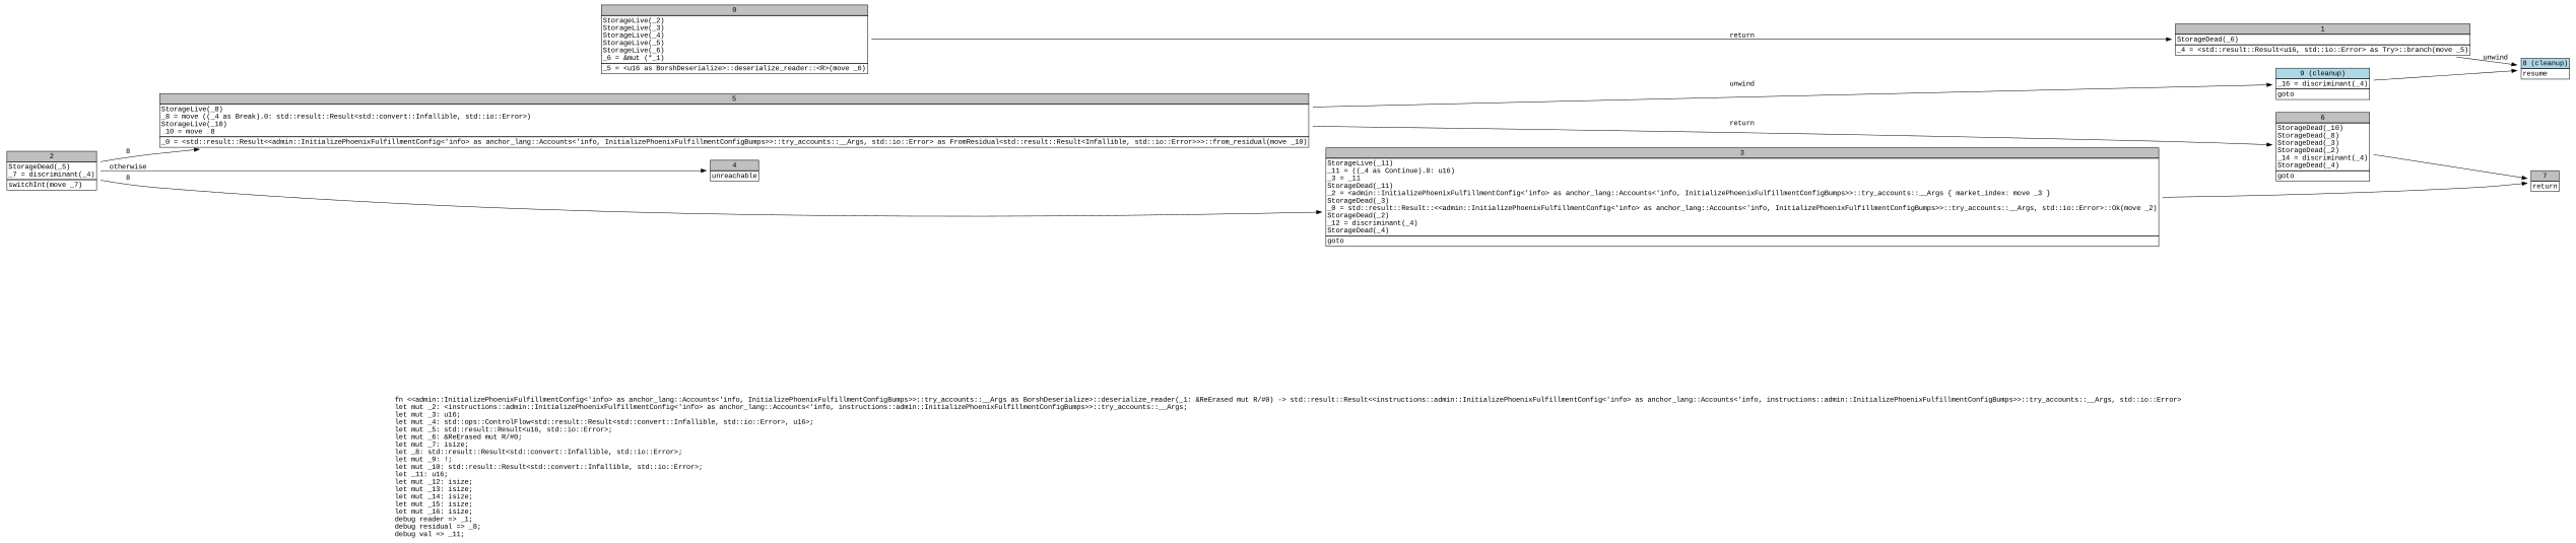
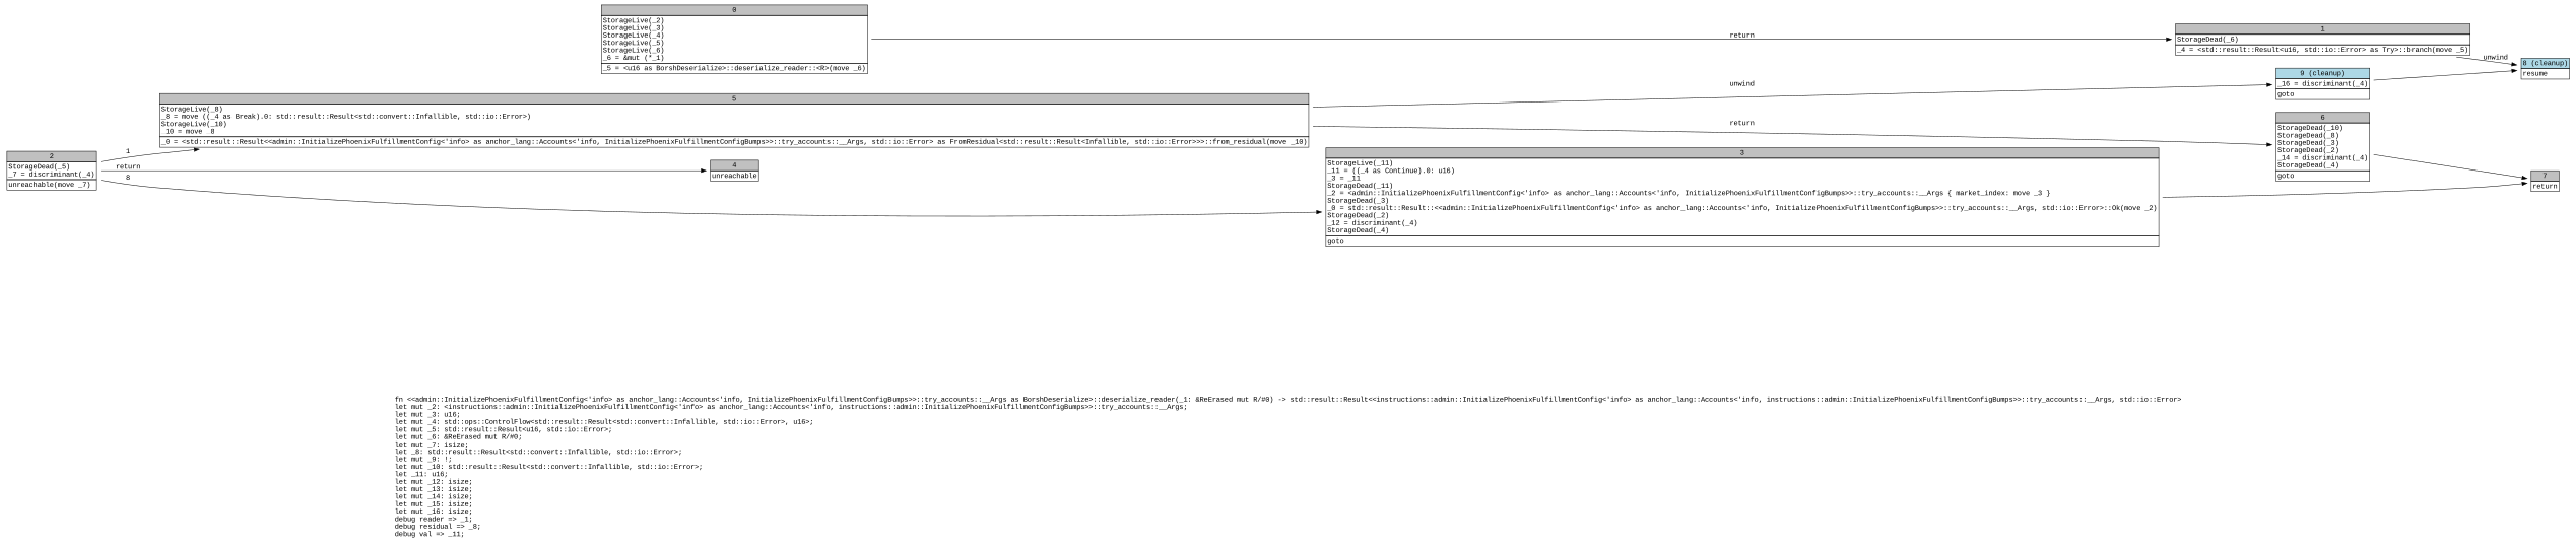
  digraph {
    fontname="Liberation Mono"
    label=<fn &lt;&lt;admin::InitializePhoenixFulfillmentConfig&lt;'info&gt; as anchor_lang::Accounts&lt;'info, InitializePhoenixFulfillmentConfigBumps&gt;&gt;::try_accounts::__Args as BorshDeserialize&gt;::deserialize_reader(_1: &amp;ReErased mut R/#0) -&gt; std::result::Result&lt;&lt;instructions::admin::InitializePhoenixFulfillmentConfig&lt;'info&gt; as anchor_lang::Accounts&lt;'info, instructions::admin::InitializePhoenixFulfillmentConfigBumps&gt;&gt;::try_accounts::__Args, std::io::Error&gt;<br align="left"/>let mut _2: &lt;instructions::admin::InitializePhoenixFulfillmentConfig&lt;'info&gt; as anchor_lang::Accounts&lt;'info, instructions::admin::InitializePhoenixFulfillmentConfigBumps&gt;&gt;::try_accounts::__Args;<br align="left"/>let mut _3: u16;<br align="left"/>let mut _4: std::ops::ControlFlow&lt;std::result::Result&lt;std::convert::Infallible, std::io::Error&gt;, u16&gt;;<br align="left"/>let mut _5: std::result::Result&lt;u16, std::io::Error&gt;;<br align="left"/>let mut _6: &amp;ReErased mut R/#0;<br align="left"/>let mut _7: isize;<br align="left"/>let _8: std::result::Result&lt;std::convert::Infallible, std::io::Error&gt;;<br align="left"/>let mut _9: !;<br align="left"/>let mut _10: std::result::Result&lt;std::convert::Infallible, std::io::Error&gt;;<br align="left"/>let _11: u16;<br align="left"/>let mut _12: isize;<br align="left"/>let mut _13: isize;<br align="left"/>let mut _14: isize;<br align="left"/>let mut _15: isize;<br align="left"/>let mut _16: isize;<br align="left"/>debug reader =&gt; _1;<br align="left"/>debug residual =&gt; _8;<br align="left"/>debug val =&gt; _11;<br align="left"/>>
    rankdir=LR
    node [fontname="Liberation Mono" shape=none]
    edge [fontname="Liberation Mono"]
    n1 [label=<<table border="0" cellborder="1" cellspacing="0"><tr><td bgcolor="gray" align="center" colspan="1">0</td></tr><tr><td align="left" balign="left">StorageLive(_2)<br/>StorageLive(_3)<br/>StorageLive(_4)<br/>StorageLive(_5)<br/>StorageLive(_6)<br/>_6 = &amp;mut (*_1)<br/></td></tr><tr><td align="left">_5 = &lt;u16 as BorshDeserialize&gt;::deserialize_reader::&lt;R&gt;(move _6)</td></tr></table>>]
    n2 [label=<<table border="0" cellborder="1" cellspacing="0"><tr><td bgcolor="gray" align="center" colspan="1">1</td></tr><tr><td align="left" balign="left">StorageDead(_6)<br/></td></tr><tr><td align="left">_4 = &lt;std::result::Result&lt;u16, std::io::Error&gt; as Try&gt;::branch(move _5)</td></tr></table>>]
    n3 [label=<<table border="0" cellborder="1" cellspacing="0"><tr><td bgcolor="lightblue" align="center" colspan="1">8 (cleanup)</td></tr><tr><td align="left">resume</td></tr></table>>]
-   n4 [label=<<table border="0" cellborder="1" cellspacing="0"><tr><td bgcolor="gray" align="center" colspan="1">2</td></tr><tr><td align="left" balign="left">StorageDead(_5)<br/>_7 = discriminant(_4)<br/></td></tr><tr><td align="left">switchInt(move _7)</td></tr></table>>]
+   n4 [label=<<table border="0" cellborder="1" cellspacing="0"><tr><td bgcolor="gray" align="center" colspan="1">2</td></tr><tr><td align="left" balign="left">StorageDead(_5)<br/>_7 = discriminant(_4)<br/></td></tr><tr><td align="left">unreachable(move _7)</td></tr></table>>]
    n5 [label=<<table border="0" cellborder="1" cellspacing="0"><tr><td bgcolor="gray" align="center" colspan="1">3</td></tr><tr><td align="left" balign="left">StorageLive(_11)<br/>_11 = ((_4 as Continue).0: u16)<br/>_3 = _11<br/>StorageDead(_11)<br/>_2 = &lt;admin::InitializePhoenixFulfillmentConfig&lt;'info&gt; as anchor_lang::Accounts&lt;'info, InitializePhoenixFulfillmentConfigBumps&gt;&gt;::try_accounts::__Args { market_index: move _3 }<br/>StorageDead(_3)<br/>_0 = std::result::Result::&lt;&lt;admin::InitializePhoenixFulfillmentConfig&lt;'info&gt; as anchor_lang::Accounts&lt;'info, InitializePhoenixFulfillmentConfigBumps&gt;&gt;::try_accounts::__Args, std::io::Error&gt;::Ok(move _2)<br/>StorageDead(_2)<br/>_12 = discriminant(_4)<br/>StorageDead(_4)<br/></td></tr><tr><td align="left">goto</td></tr></table>>]
    n6 [label=<<table border="0" cellborder="1" cellspacing="0"><tr><td bgcolor="gray" align="center" colspan="1">4</td></tr><tr><td align="left">unreachable</td></tr></table>>]
    n7 [label=<<table border="0" cellborder="1" cellspacing="0"><tr><td bgcolor="gray" align="center" colspan="1">5</td></tr><tr><td align="left" balign="left">StorageLive(_8)<br/>_8 = move ((_4 as Break).0: std::result::Result&lt;std::convert::Infallible, std::io::Error&gt;)<br/>StorageLive(_10)<br/>_10 = move _8<br/></td></tr><tr><td align="left">_0 = &lt;std::result::Result&lt;&lt;admin::InitializePhoenixFulfillmentConfig&lt;'info&gt; as anchor_lang::Accounts&lt;'info, InitializePhoenixFulfillmentConfigBumps&gt;&gt;::try_accounts::__Args, std::io::Error&gt; as FromResidual&lt;std::result::Result&lt;Infallible, std::io::Error&gt;&gt;&gt;::from_residual(move _10)</td></tr></table>>]
    n8 [label=<<table border="0" cellborder="1" cellspacing="0"><tr><td bgcolor="gray" align="center" colspan="1">7</td></tr><tr><td align="left">return</td></tr></table>>]
    n9 [label=<<table border="0" cellborder="1" cellspacing="0"><tr><td bgcolor="gray" align="center" colspan="1">6</td></tr><tr><td align="left" balign="left">StorageDead(_10)<br/>StorageDead(_8)<br/>StorageDead(_3)<br/>StorageDead(_2)<br/>_14 = discriminant(_4)<br/>StorageDead(_4)<br/></td></tr><tr><td align="left">goto</td></tr></table>>]
    n10 [label=<<table border="0" cellborder="1" cellspacing="0"><tr><td bgcolor="lightblue" align="center" colspan="1">9 (cleanup)</td></tr><tr><td align="left" balign="left">_16 = discriminant(_4)<br/></td></tr><tr><td align="left">goto</td></tr></table>>]
    n1 -> n2 [label=return]
    n2 -> n3 [label=unwind]
    n4 -> n5 [label=8]
-   n4 -> n6 [label=otherwise]
-   n4 -> n7 [label=8]
+   n4 -> n6 [label=return]
+   n4 -> n7 [label=1]
    n5 -> n8
    n7 -> n9 [label=return]
    n7 -> n10 [label=unwind]
    n9 -> n8
    n10 -> n3
  }
